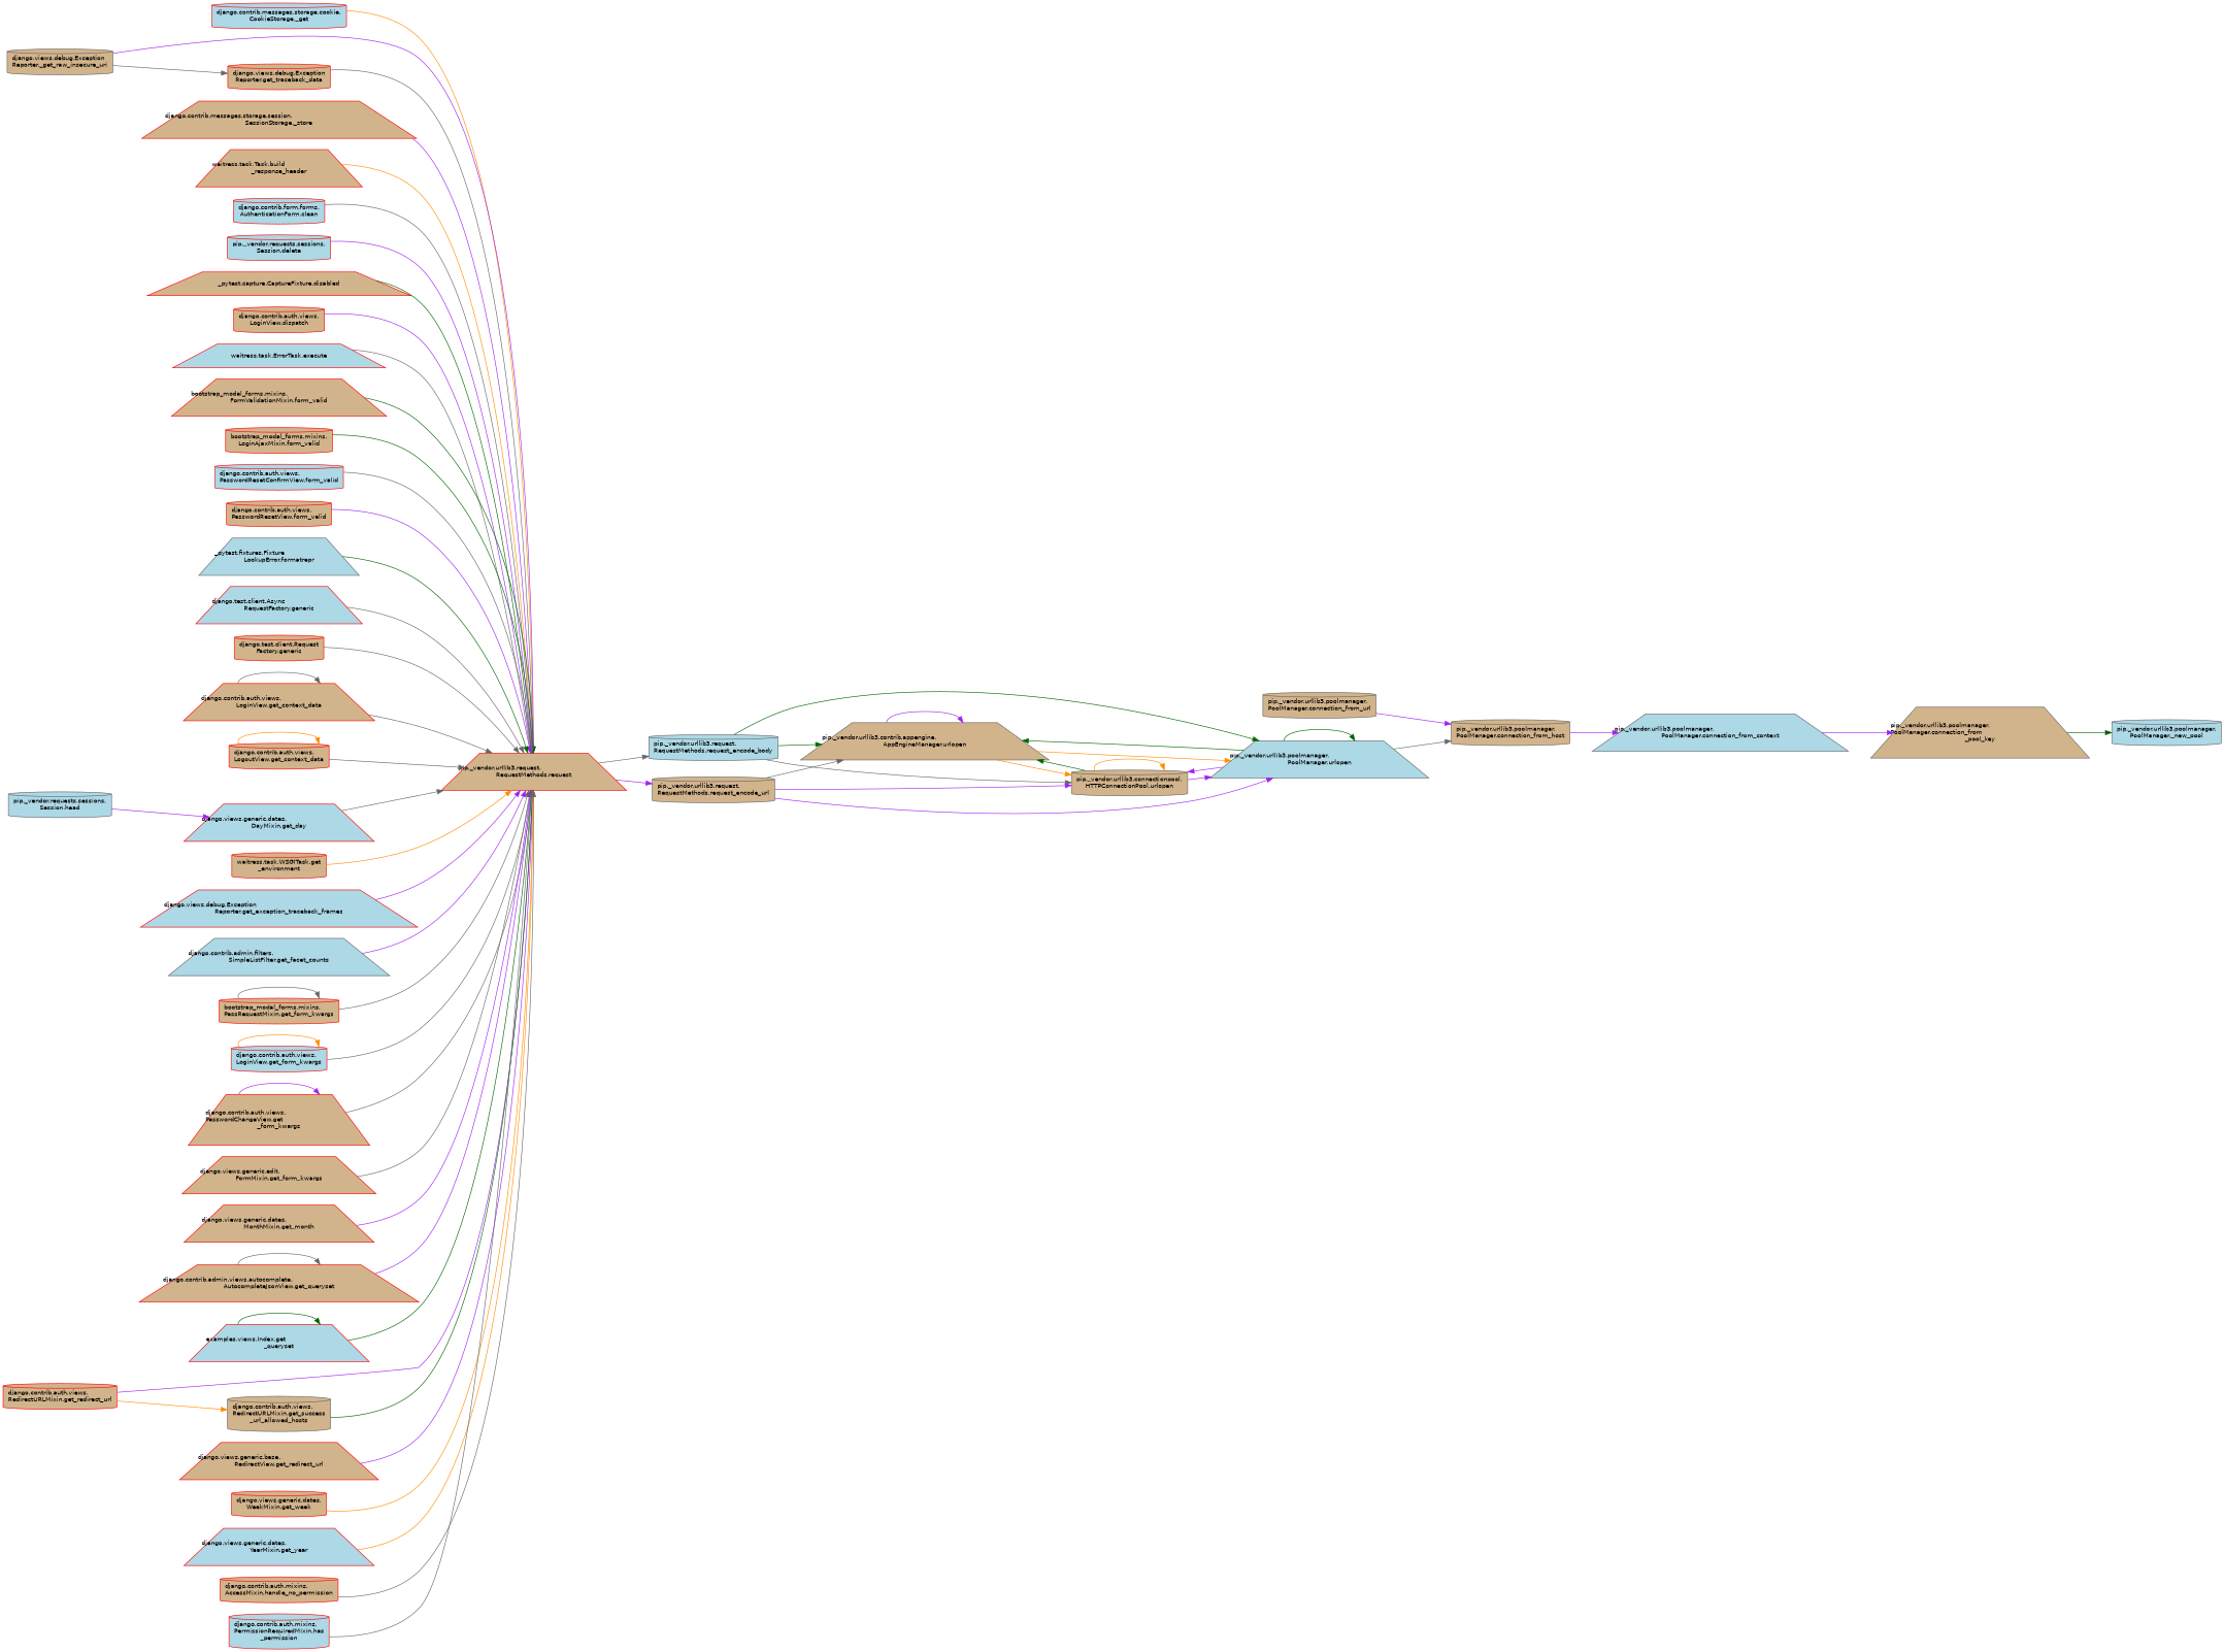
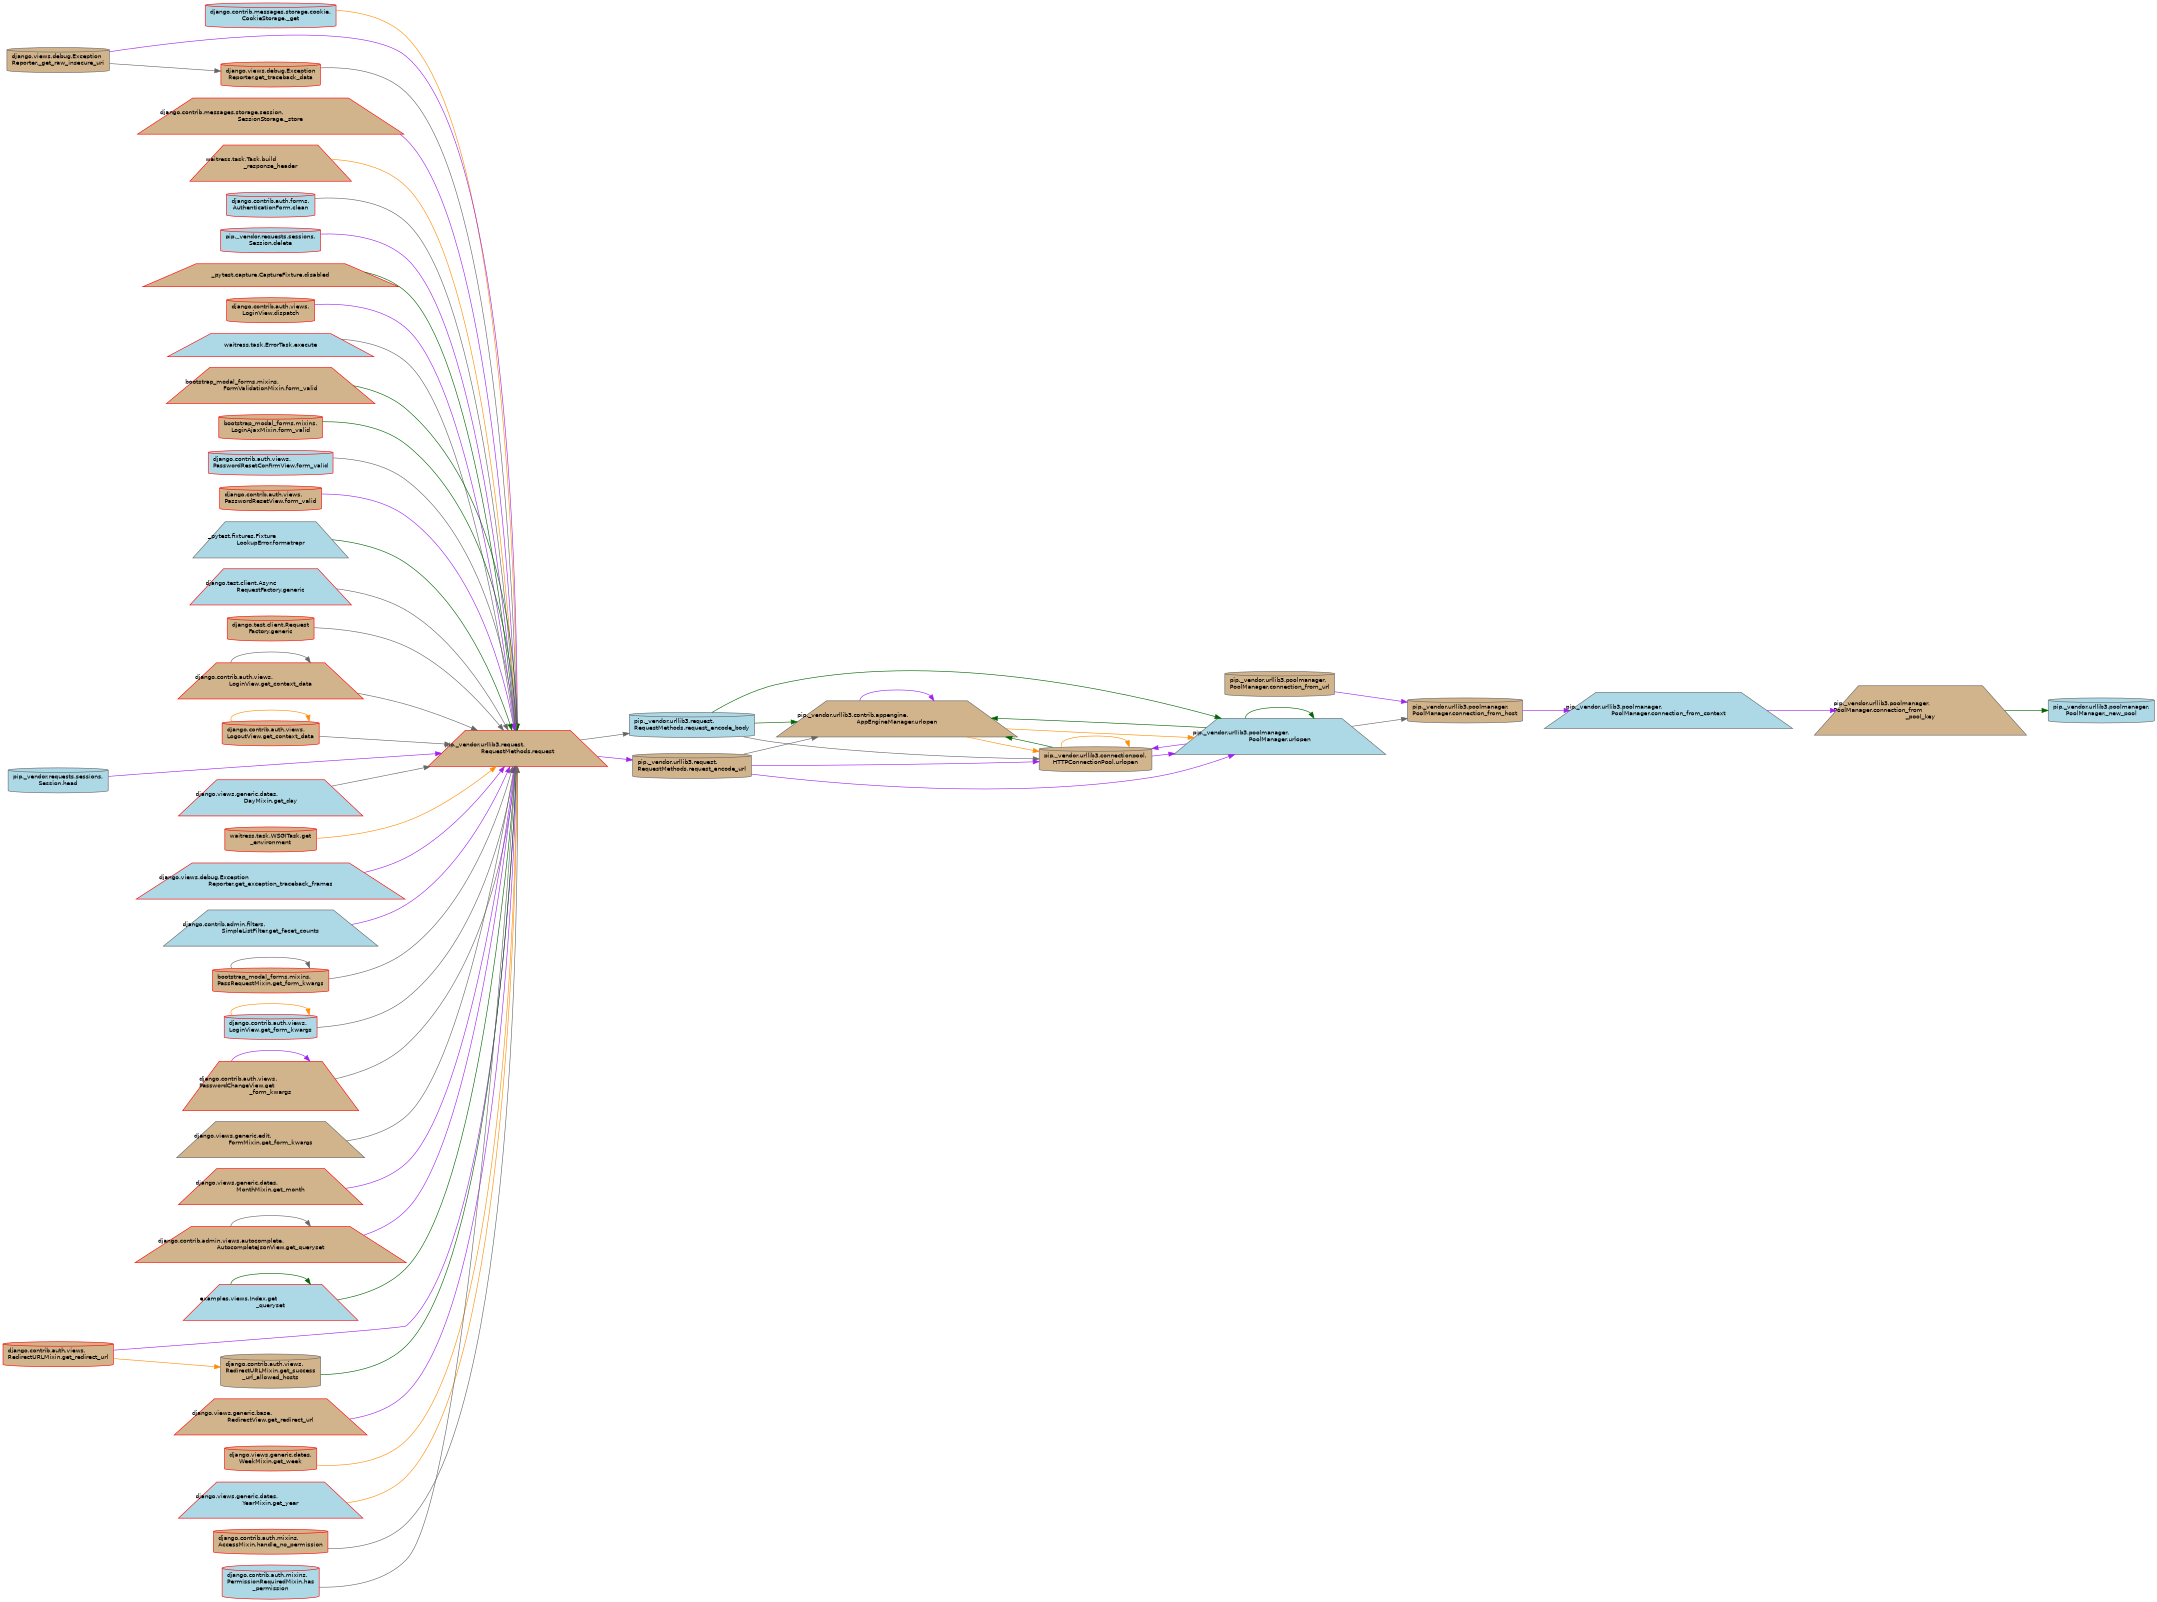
  digraph {
    rankdir=RL
    node [color=red fillcolor=tan fontname=Helvetica fontsize=10 shape=cylinder style=filled]
    edge [color=gray40 dir=back fontname=Helvetica fontsize=10 labelfontname=Helvetica labelfontsize=10 style=solid]
    n1 [color=gray40 fillcolor=lightblue fontcolor=black height=0.2 label="pip._vendor.urllib3.poolmanager.\lPoolManager._new_pool" width=0.4]
    n2 [color=grey40 height=0.2 label="pip._vendor.urllib3.poolmanager.\lPoolManager.connection_from\l_pool_key" shape=trapezium width=0.4]
    n3 [color=grey40 fillcolor=lightblue height=0.2 label="pip._vendor.urllib3.poolmanager.\lPoolManager.connection_from_context" shape=trapezium width=0.4]
    n4 [color=grey40 height=0.2 label="pip._vendor.urllib3.poolmanager.\lPoolManager.connection_from_host" width=0.4]
    n5 [color=grey40 height=0.2 label="pip._vendor.urllib3.poolmanager.\lPoolManager.connection_from_url" width=0.4]
    n6 [color=grey40 fillcolor=lightblue height=0.2 label="pip._vendor.urllib3.poolmanager.\lPoolManager.urlopen" shape=trapezium width=0.4]
    n7 [color=grey40 fillcolor=lightblue height=0.2 label="pip._vendor.urllib3.request.\lRequestMethods.request_encode_body" width=0.4]
    n8 [color=grey40 height=0.2 label="pip._vendor.urllib3.request.\lRequestMethods.request_encode_url" width=0.4]
    n9 [color=grey40 height=0.2 label="pip._vendor.urllib3.connectionpool.\lHTTPConnectionPool.urlopen" width=0.4]
    n10 [color=grey40 height=0.2 label="pip._vendor.urllib3.contrib.appengine.\lAppEngineManager.urlopen" shape=trapezium width=0.4]
    n11 [height=0.2 label="pip._vendor.urllib3.request.\lRequestMethods.request" shape=trapezium width=0.4]
    n12 [fillcolor=lightblue height=0.2 label="django.contrib.messages.storage.cookie.\lCookieStorage._get" width=0.4]
    n13 [color=grey40 height=0.2 label="django.views.debug.Exception\lReporter._get_raw_insecure_uri" width=0.4]
    n14 [height=0.2 label="django.views.debug.Exception\lReporter.get_traceback_data" width=0.4]
    n15 [height=0.2 label="django.contrib.messages.storage.session.\lSessionStorage._store" shape=trapezium width=0.4]
    n16 [height=0.2 label="waitress.task.Task.build\l_response_header" shape=trapezium width=0.4]
-   n17 [fillcolor=lightblue height=0.2 label="django.contrib.form.forms.\lAuthenticationForm.clean" width=0.4]
+   n17 [fillcolor=lightblue height=0.2 label="django.contrib.auth.forms.\lAuthenticationForm.clean" width=0.4]
    n18 [fillcolor=lightblue height=0.2 label="pip._vendor.requests.sessions.\lSession.delete" width=0.4]
    n19 [height=0.2 label="_pytest.capture.CaptureFixture.disabled" shape=trapezium width=0.4]
    n20 [height=0.2 label="django.contrib.auth.views.\lLoginView.dispatch" width=0.4]
    n21 [fillcolor=lightblue height=0.2 label="waitress.task.ErrorTask.execute" shape=trapezium width=0.4]
    n22 [height=0.2 label="bootstrap_modal_forms.mixins.\lFormValidationMixin.form_valid" shape=trapezium width=0.4]
    n23 [height=0.2 label="bootstrap_modal_forms.mixins.\lLoginAjaxMixin.form_valid" width=0.4]
    n24 [fillcolor=lightblue height=0.2 label="django.contrib.auth.views.\lPasswordResetConfirmView.form_valid" width=0.4]
    n25 [height=0.2 label="django.contrib.auth.views.\lPasswordResetView.form_valid" width=0.4]
    n26 [color=grey40 fillcolor=lightblue height=0.2 label="_pytest.fixtures.Fixture\lLookupError.formatrepr" shape=trapezium width=0.4]
    n27 [fillcolor=lightblue height=0.2 label="django.test.client.Async\lRequestFactory.generic" shape=trapezium width=0.4]
    n28 [height=0.2 label="django.test.client.Request\lFactory.generic" width=0.4]
    n29 [height=0.2 label="django.contrib.auth.views.\lLoginView.get_context_data" shape=trapezium width=0.4]
    n30 [height=0.2 label="django.contrib.auth.views.\lLogoutView.get_context_data" width=0.4]
    n31 [fillcolor=lightblue height=0.2 label="django.views.generic.dates.\lDayMixin.get_day" shape=trapezium width=0.4]
    n32 [height=0.2 label="waitress.task.WSGITask.get\l_environment" width=0.4]
    n33 [fillcolor=lightblue height=0.2 label="django.views.debug.Exception\lReporter.get_exception_traceback_frames" shape=trapezium width=0.4]
    n34 [color=grey40 fillcolor=lightblue height=0.2 label="django.contrib.admin.filters.\lSimpleListFilter.get_facet_counts" shape=trapezium width=0.4]
    n35 [height=0.2 label="bootstrap_modal_forms.mixins.\lPassRequestMixin.get_form_kwargs" width=0.4]
    n36 [fillcolor=lightblue height=0.2 label="django.contrib.auth.views.\lLoginView.get_form_kwargs" width=0.4]
    n37 [height=0.2 label="django.contrib.auth.views.\lPasswordChangeView.get\l_form_kwargs" shape=trapezium width=0.4]
-   n38 [height=0.2 label="django.views.generic.edit.\lFormMixin.get_form_kwargs" shape=trapezium width=0.4]
+   n38 [color=grey40 height=0.2 label="django.views.generic.edit.\lFormMixin.get_form_kwargs" shape=trapezium width=0.4]
    n39 [height=0.2 label="django.views.generic.dates.\lMonthMixin.get_month" shape=trapezium width=0.4]
    n40 [height=0.2 label="django.contrib.admin.views.autocomplete.\lAutocompleteJsonView.get_queryset" shape=trapezium width=0.4]
    n41 [fillcolor=lightblue height=0.2 label="examples.views.Index.get\l_queryset" shape=trapezium width=0.4]
    n42 [height=0.2 label="django.contrib.auth.views.\lRedirectURLMixin.get_redirect_url" width=0.4]
    n43 [height=0.2 label="django.views.generic.base.\lRedirectView.get_redirect_url" shape=trapezium width=0.4]
    n44 [color=grey40 height=0.2 label="django.contrib.auth.views.\lRedirectURLMixin.get_success\l_url_allowed_hosts" width=0.4]
    n45 [height=0.2 label="django.views.generic.dates.\lWeekMixin.get_week" width=0.4]
    n46 [fillcolor=lightblue height=0.2 label="django.views.generic.dates.\lYearMixin.get_year" shape=trapezium width=0.4]
    n47 [height=0.2 label="django.contrib.auth.mixins.\lAccessMixin.handle_no_permission" width=0.4]
    n48 [fillcolor=lightblue height=0.2 label="django.contrib.auth.mixins.\lPermissionRequiredMixin.has\l_permission" width=0.4]
    n49 [color=grey40 fillcolor=lightblue height=0.2 label="pip._vendor.requests.sessions.\lSession.head" width=0.4]
    n1 -> n2 [color=darkgreen]
    n2 -> n3 [color=purple]
    n3 -> n4 [color=purple]
    n4 -> n5 [color=purple]
    n4 -> n6
    n6 -> n6 [color=darkgreen]
    n6 -> n7 [color=darkgreen]
    n6 -> n8 [color=purple]
    n6 -> n9 [color=purple]
    n6 -> n10 [color=darkorange]
    n7 -> n11
    n8 -> n11 [color=purple]
    n9 -> n6 [color=purple]
    n9 -> n7
    n9 -> n8 [color=purple]
    n9 -> n9 [color=darkorange]
    n9 -> n10 [color=darkorange]
    n10 -> n6 [color=darkgreen]
    n10 -> n7 [color=darkgreen]
    n10 -> n8
    n10 -> n9 [color=darkgreen]
    n10 -> n10 [color=purple]
    n11 -> n12 [color=darkorange]
    n11 -> n13 [color=purple]
    n11 -> n14
    n11 -> n15 [color=purple]
    n11 -> n16 [color=darkorange]
    n11 -> n17
    n11 -> n18 [color=purple]
    n11 -> n19 [color=darkgreen]
    n11 -> n20 [color=purple]
    n11 -> n21
    n11 -> n22 [color=darkgreen]
    n11 -> n23 [color=darkgreen]
    n11 -> n24
    n11 -> n25 [color=purple]
    n11 -> n26 [color=darkgreen]
    n11 -> n27
    n11 -> n28
    n11 -> n29
    n11 -> n30
    n11 -> n31
    n11 -> n32 [color=darkorange]
    n11 -> n33 [color=purple]
    n11 -> n34 [color=purple]
    n11 -> n35
    n11 -> n36
    n11 -> n37
    n11 -> n38
    n11 -> n39 [color=purple]
    n11 -> n40 [color=purple]
    n11 -> n41 [color=darkgreen]
    n11 -> n42 [color=purple]
    n11 -> n43 [color=purple]
    n11 -> n44 [color=darkgreen]
    n11 -> n45 [color=darkorange]
    n11 -> n46 [color=darkorange]
    n11 -> n47
    n11 -> n48
-   n31 -> n49 [color=purple]
+   n11 -> n49 [color=purple]
    n14 -> n13
    n29 -> n29
    n30 -> n30 [color=darkorange]
    n35 -> n35
    n36 -> n36 [color=darkorange]
    n37 -> n37 [color=purple]
    n40 -> n40
    n41 -> n41 [color=darkgreen]
    n44 -> n42 [color=darkorange]
  }
